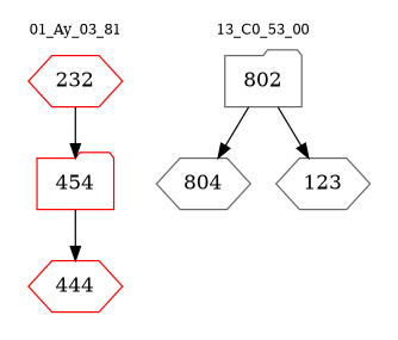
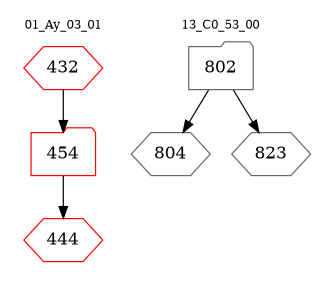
  digraph {
    node [color=red shape=hexagon]
    edge [color=black]
-   n1 [label=232]
+   n1 [label=432]
    n2 [label=444]
    n3 [label=454 shape=folder]
    n4 [color=gray40 label=802 shape=folder]
    n5 [color=gray40 label=804]
-   n6 [color=gray40 label=123]
+   n6 [color=gray40 label=823]
    subgraph cluster_1 {
      color=white
      fontsize=10
-     label="01_Ay_03_81"
+     label="01_Ay_03_01"
      n1
      n2
      n3
    }
    subgraph cluster_2 {
      color=white
      fontsize=10
      label="13_C0_53_00"
      n4
      n5
      n6
    }
    n1 -> n3
    n3 -> n2
    n4 -> n5
    n4 -> n6
  }
